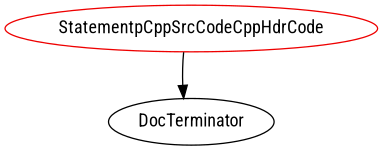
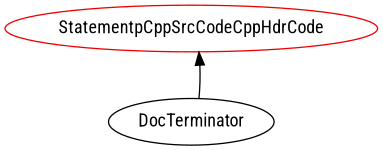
  digraph {
    fontname="Roboto Condensed"
    node [fontname="Roboto Condensed"]
    n1 [color=red2 label=StatementpCppSrcCodeCppHdrCode shape=oval]
    DocTerminator
-   n1 -> DocTerminator [fontname="Roboto Condensed"]
+   DocTerminator -> n1 [fontname="Roboto Condensed"]
  }
